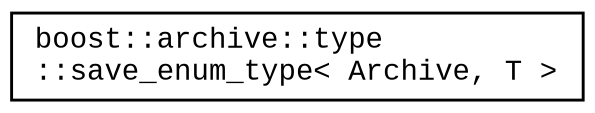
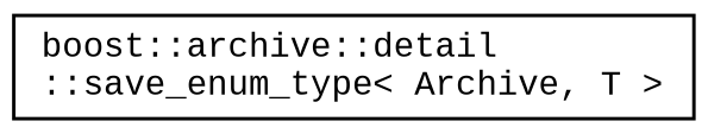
  digraph {
    rankdir=LR
    fontname="Liberation Mono"
-   n1 [color=black fillcolor=white fontname="Liberation Mono" fontsize=10 height=0.2 label="boost::archive::type\l::save_enum_type\< Archive, T \>" shape=record style=filled width=0.4]
+   n1 [color=black fillcolor=white fontname="Liberation Mono" fontsize=10 height=0.2 label="boost::archive::detail\l::save_enum_type\< Archive, T \>" shape=record style=filled width=0.4]
  }
